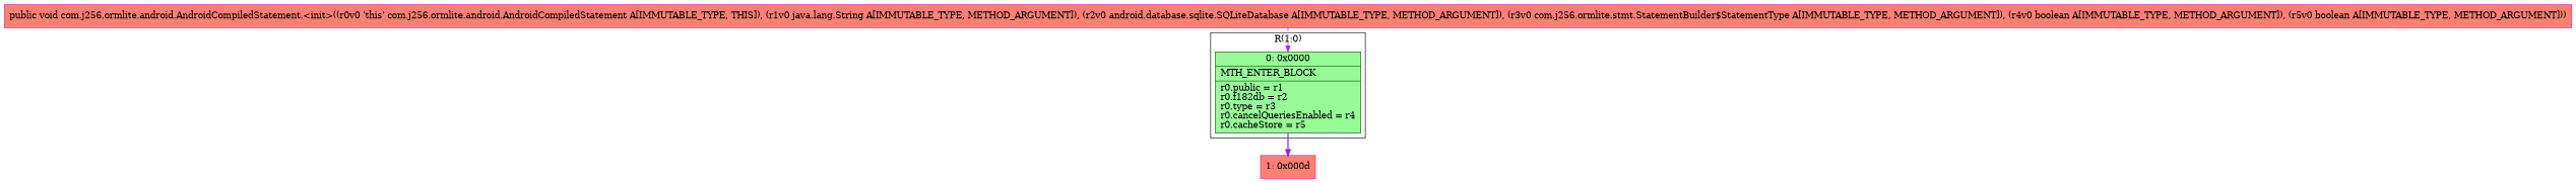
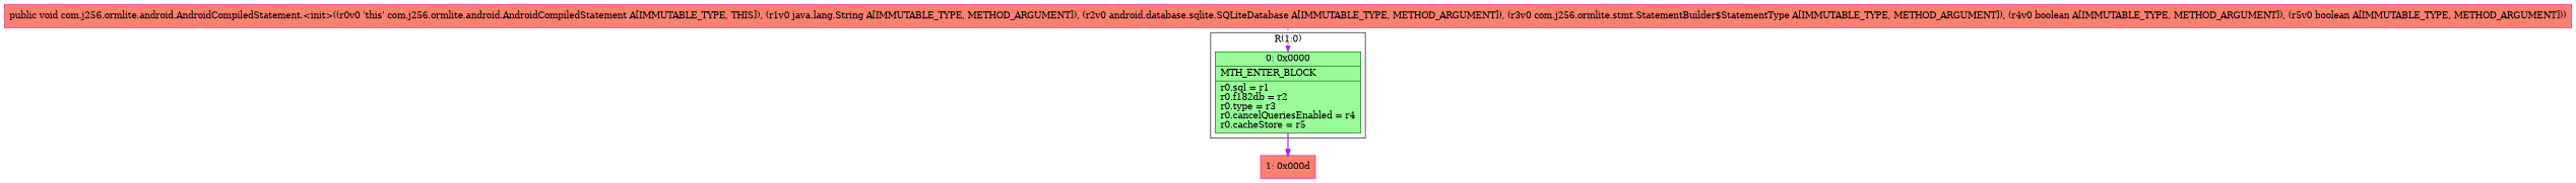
  digraph {
    node [color=deeppink shape=record style=filled fillcolor=salmon]
    edge [color=purple]
-   n1 [color=darkgreen label="{0\:\ 0x0000|MTH_ENTER_BLOCK\l|r0.public = r1\lr0.f182db = r2\lr0.type = r3\lr0.cancelQueriesEnabled = r4\lr0.cacheStore = r5\l}" fillcolor=palegreen]
+   n1 [color=darkgreen label="{0\:\ 0x0000|MTH_ENTER_BLOCK\l|r0.sql = r1\lr0.f182db = r2\lr0.type = r3\lr0.cancelQueriesEnabled = r4\lr0.cacheStore = r5\l}" fillcolor=palegreen]
    n2 [label="{1\:\ 0x000d}"]
    n3 [label="{public void com.j256.ormlite.android.AndroidCompiledStatement.\<init\>((r0v0 'this' com.j256.ormlite.android.AndroidCompiledStatement A[IMMUTABLE_TYPE, THIS]), (r1v0 java.lang.String A[IMMUTABLE_TYPE, METHOD_ARGUMENT]), (r2v0 android.database.sqlite.SQLiteDatabase A[IMMUTABLE_TYPE, METHOD_ARGUMENT]), (r3v0 com.j256.ormlite.stmt.StatementBuilder$StatementType A[IMMUTABLE_TYPE, METHOD_ARGUMENT]), (r4v0 boolean A[IMMUTABLE_TYPE, METHOD_ARGUMENT]), (r5v0 boolean A[IMMUTABLE_TYPE, METHOD_ARGUMENT])) }"]
    subgraph cluster_1 {
      label="R(1:0)"
      n1
    }
    n1 -> n2 [style=bold]
    n3 -> n1 [style=dashed]
  }
